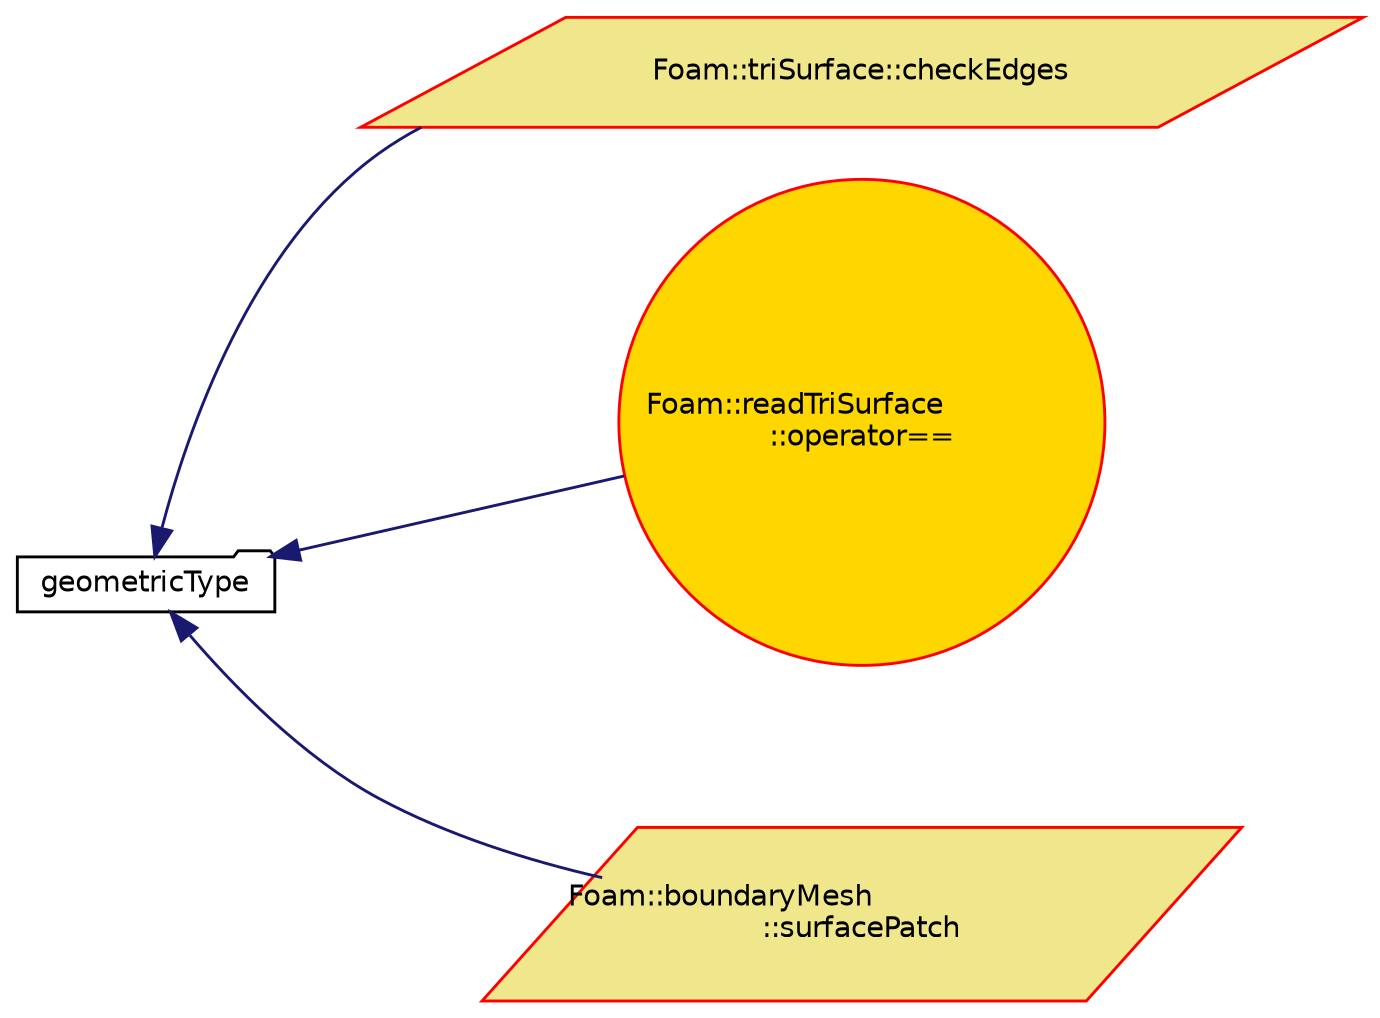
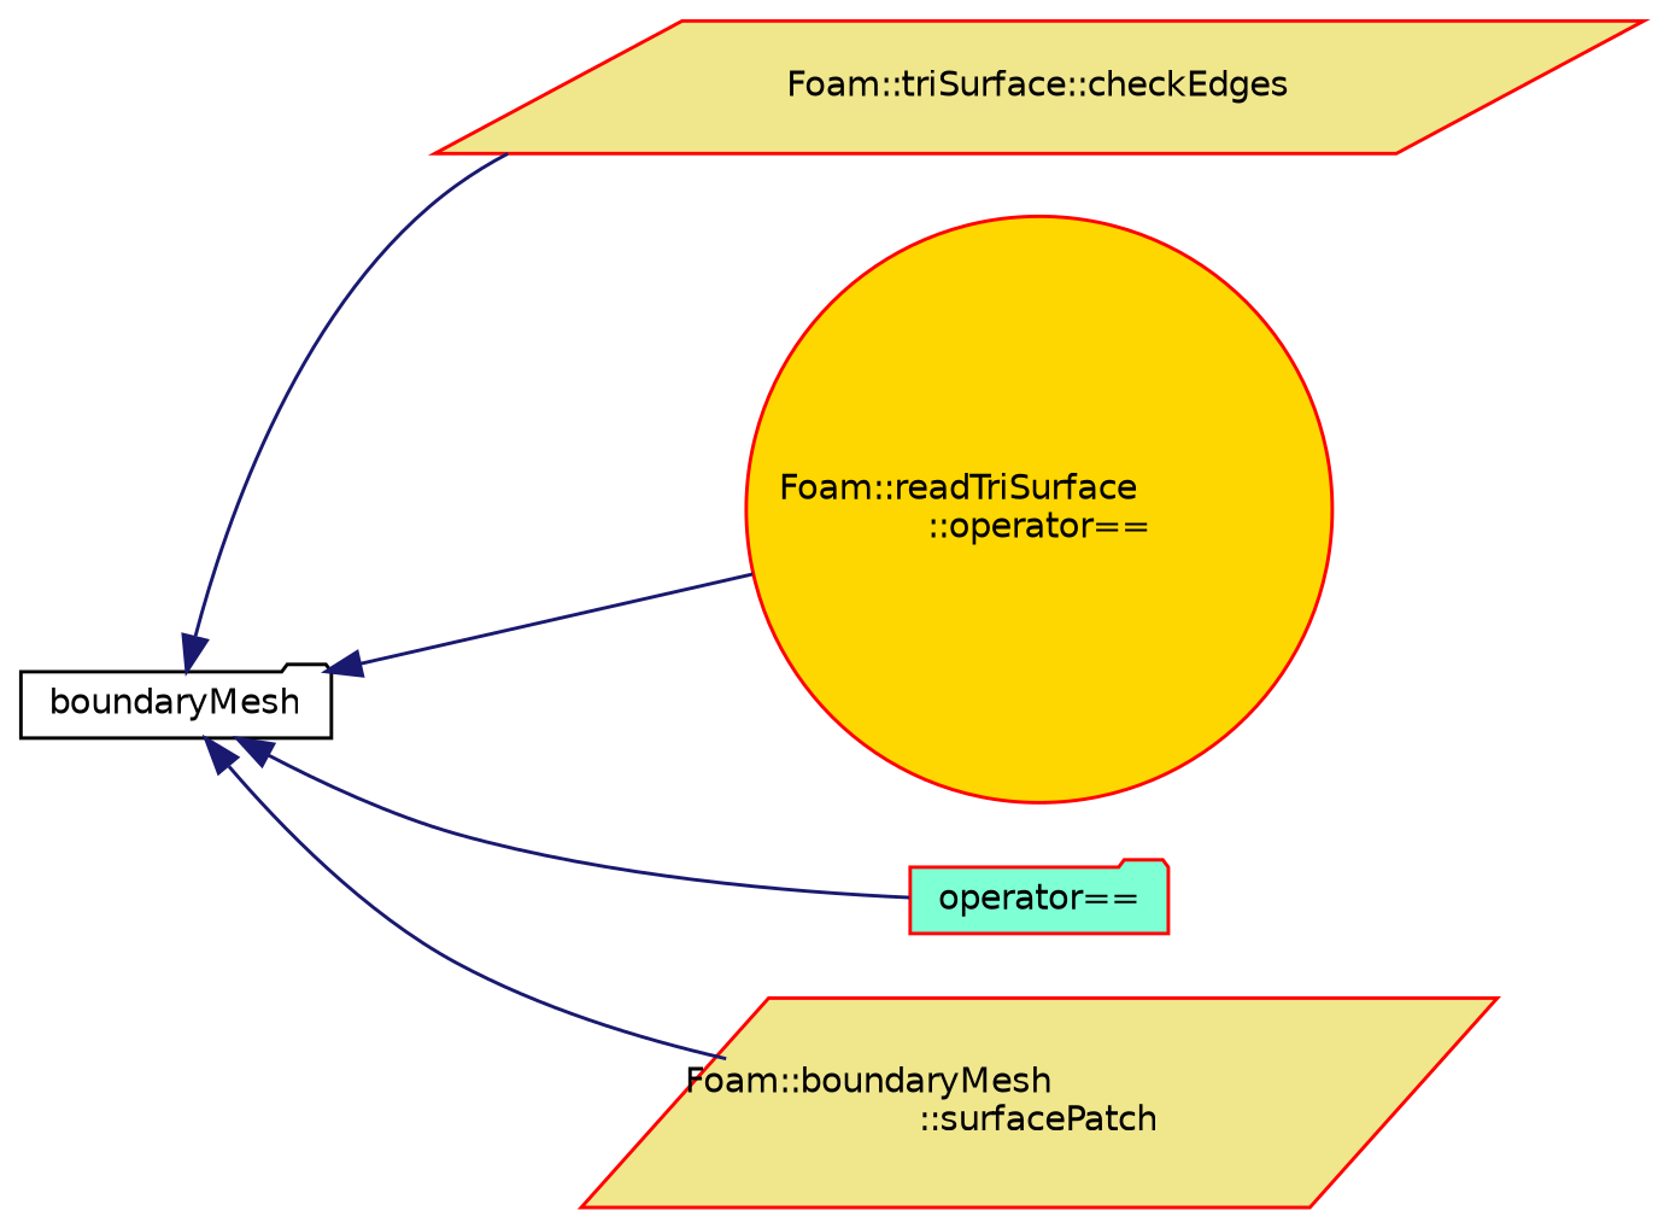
  digraph {
    rankdir=LR
    node [color=red fillcolor=khaki fontname=Helvetica fontsize=10 shape=folder style=filled]
    edge [color=midnightblue dir=back fontname=Helvetica fontsize=10 labelfontname=Helvetica labelfontsize=10 style=solid]
-   n1 [color=black fillcolor=white fontcolor=black height=0.2 label=geometricType width=0.4]
+   n1 [color=black fillcolor=white fontcolor=black height=0.2 label=boundaryMesh width=0.4]
    n2 [height=0.2 label="Foam::triSurface::checkEdges" shape=parallelogram width=0.4]
    n3 [fillcolor=gold height=0.2 label="Foam::readTriSurface\l::operator==" shape=circle width=0.4]
+   n4 [fillcolor=aquamarine height=0.2 label="operator==" width=0.4]
    n5 [height=0.2 label="Foam::boundaryMesh\l::surfacePatch" shape=parallelogram width=0.4]
    n1 -> n2
    n1 -> n3
+   n1 -> n4
    n1 -> n5
  }
